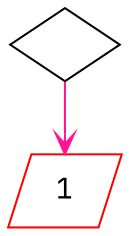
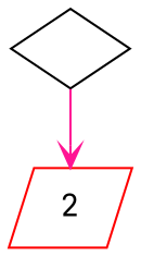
  digraph {
    fontname="JetBrains Mono"
    node [fontname="JetBrains Mono"]
    n1 [label=" " shape=diamond]
-   n2 [color=red label=1 shape=parallelogram]
+   n2 [color=red label=2 shape=parallelogram]
    n1 -> n2 [color=deeppink style=solid arrowhead=vee fontname="JetBrains Mono"]
  }
